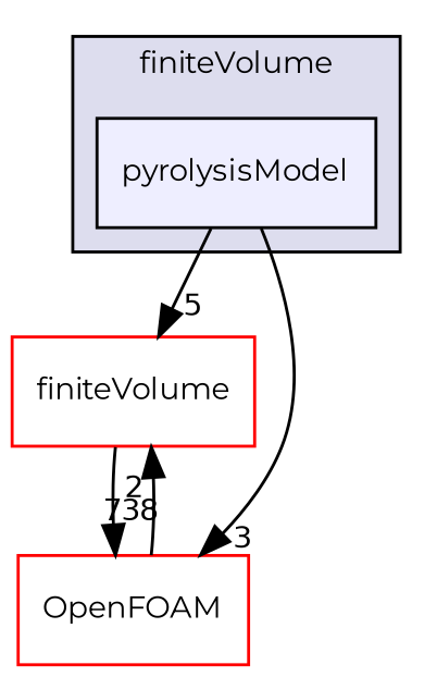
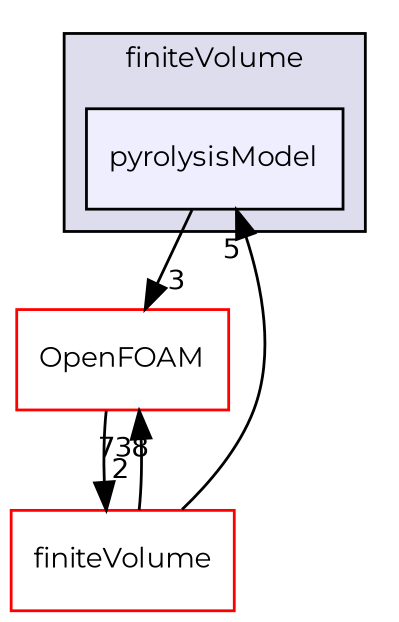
  digraph {
    compound=true
    fontname=Montserrat
    node [fontname=Montserrat fontsize=10 shape=box color=red]
    edge [fontname=Montserrat labeldistance=1.5 labelfontname=Helvetica labelfontsize=10]
    n1 [fillcolor="#eeeeff" label=pyrolysisModel pencolor=black style=filled color=""]
    n2 [label=finiteVolume]
    n3 [label=OpenFOAM]
    subgraph cluster_1 {
      bgcolor="#ddddee"
      fontsize=10
      label=finiteVolume
      pencolor=black
      n1
    }
-   n1 -> n2 [headlabel=5]
+   n2 -> n1 [headlabel=5]
    n1 -> n3 [headlabel=3]
    n2 -> n3 [headlabel=738]
    n3 -> n2 [headlabel=2]
  }
